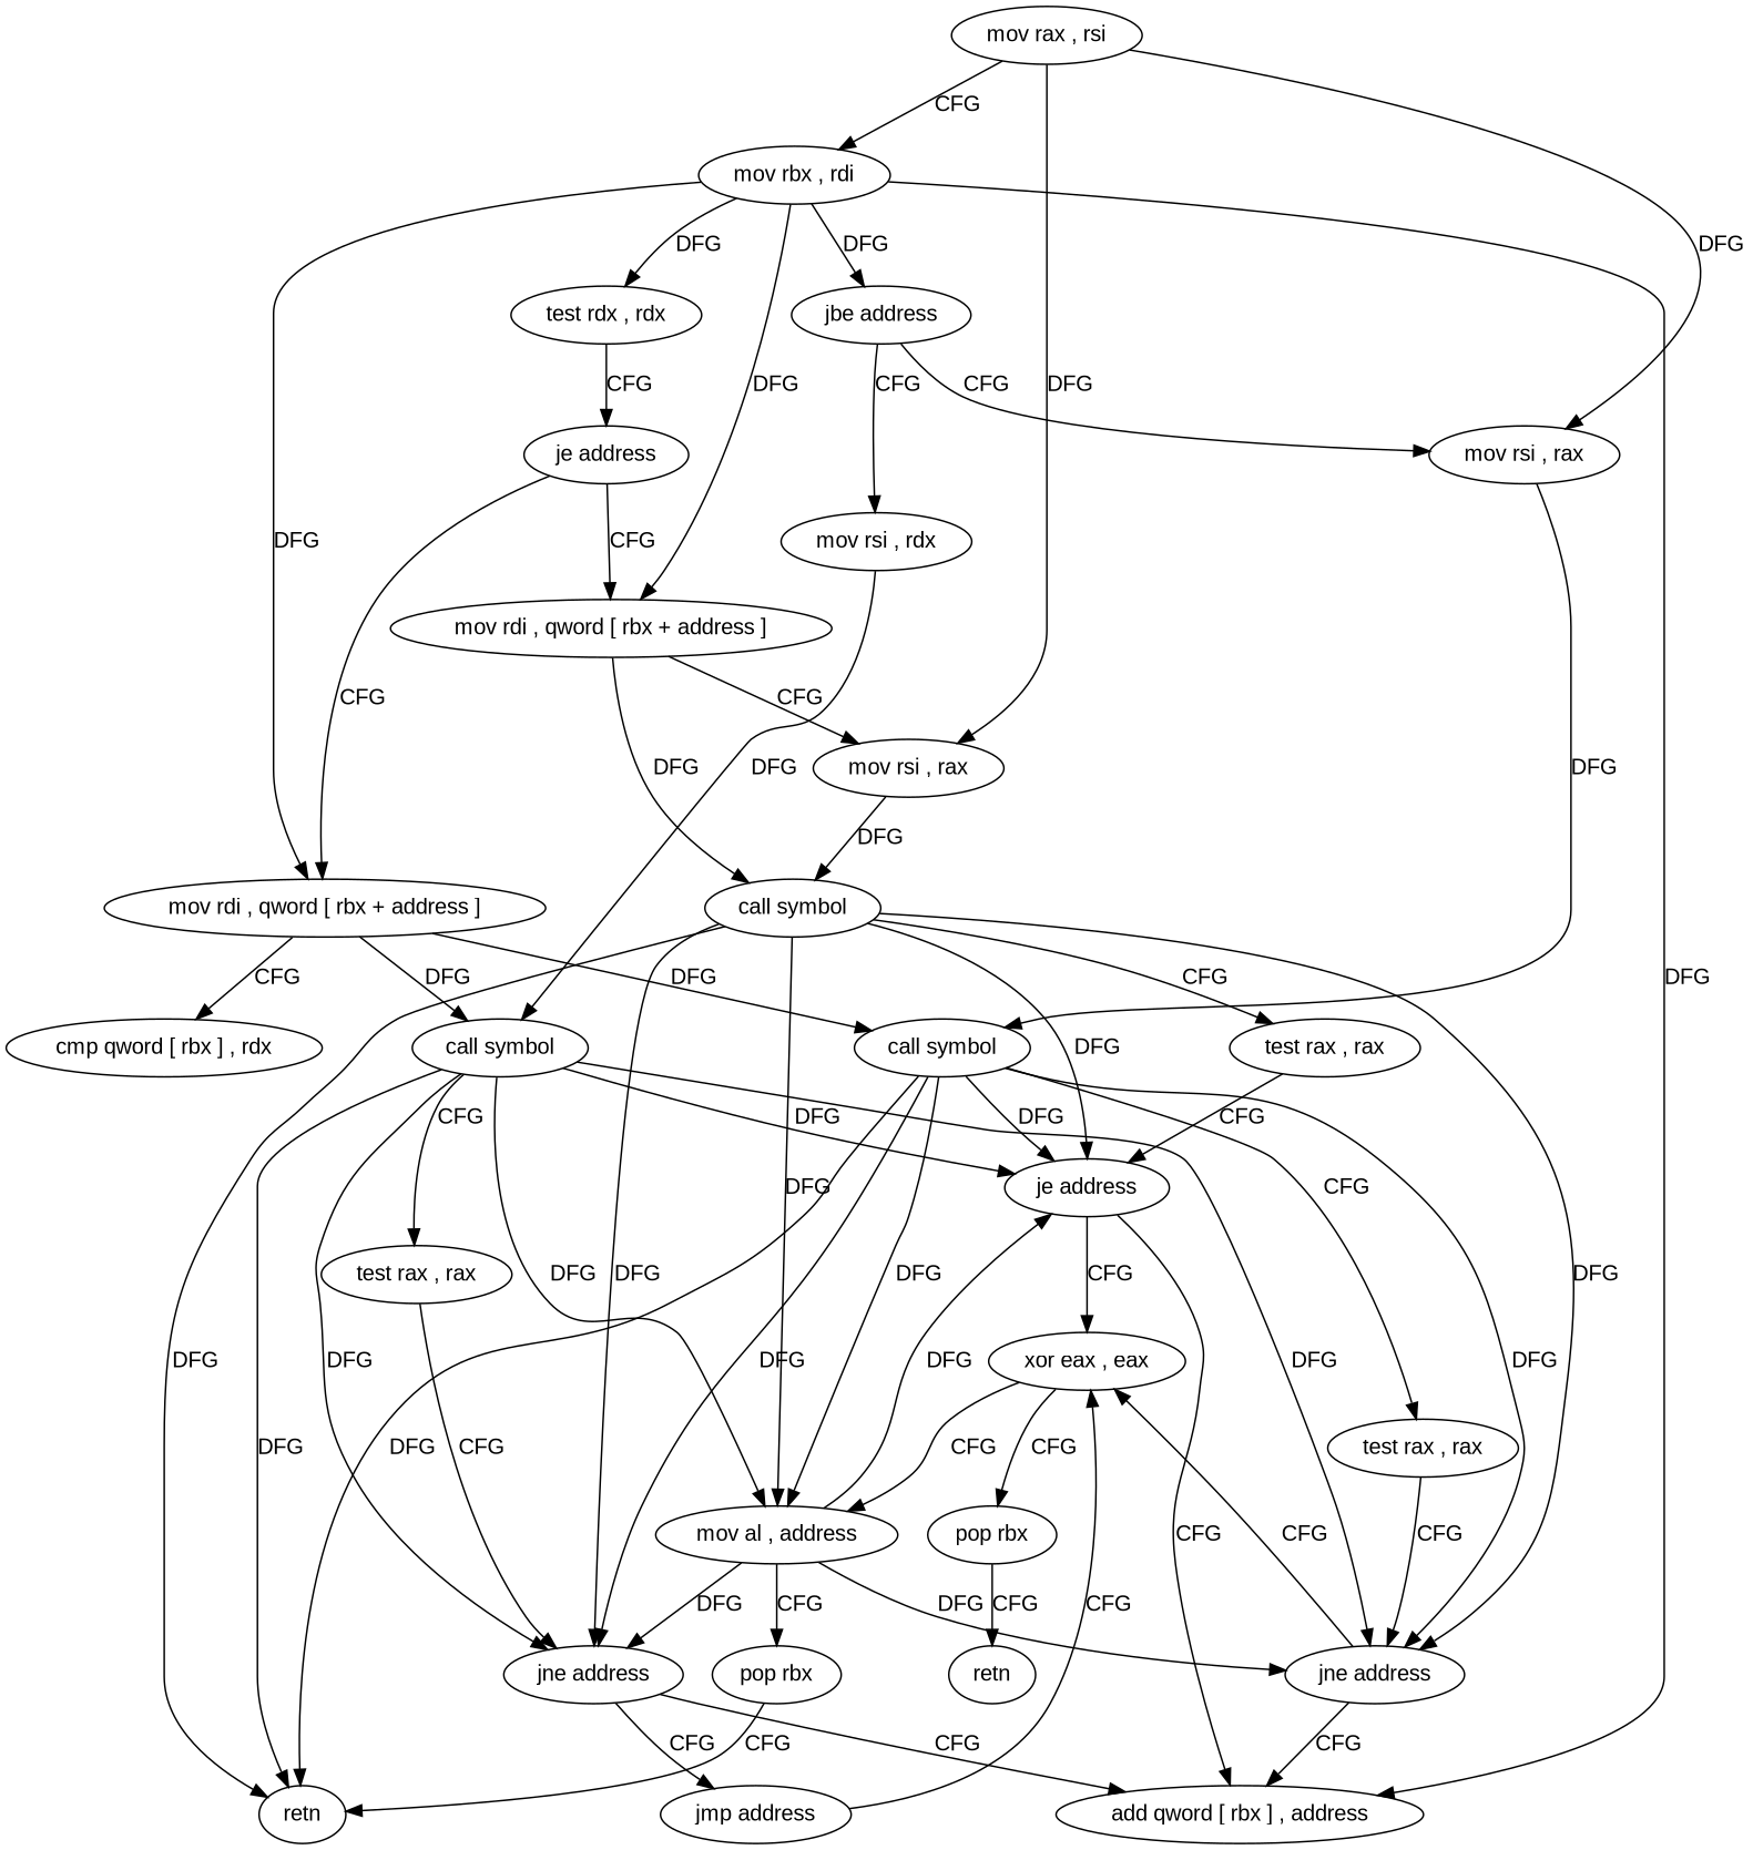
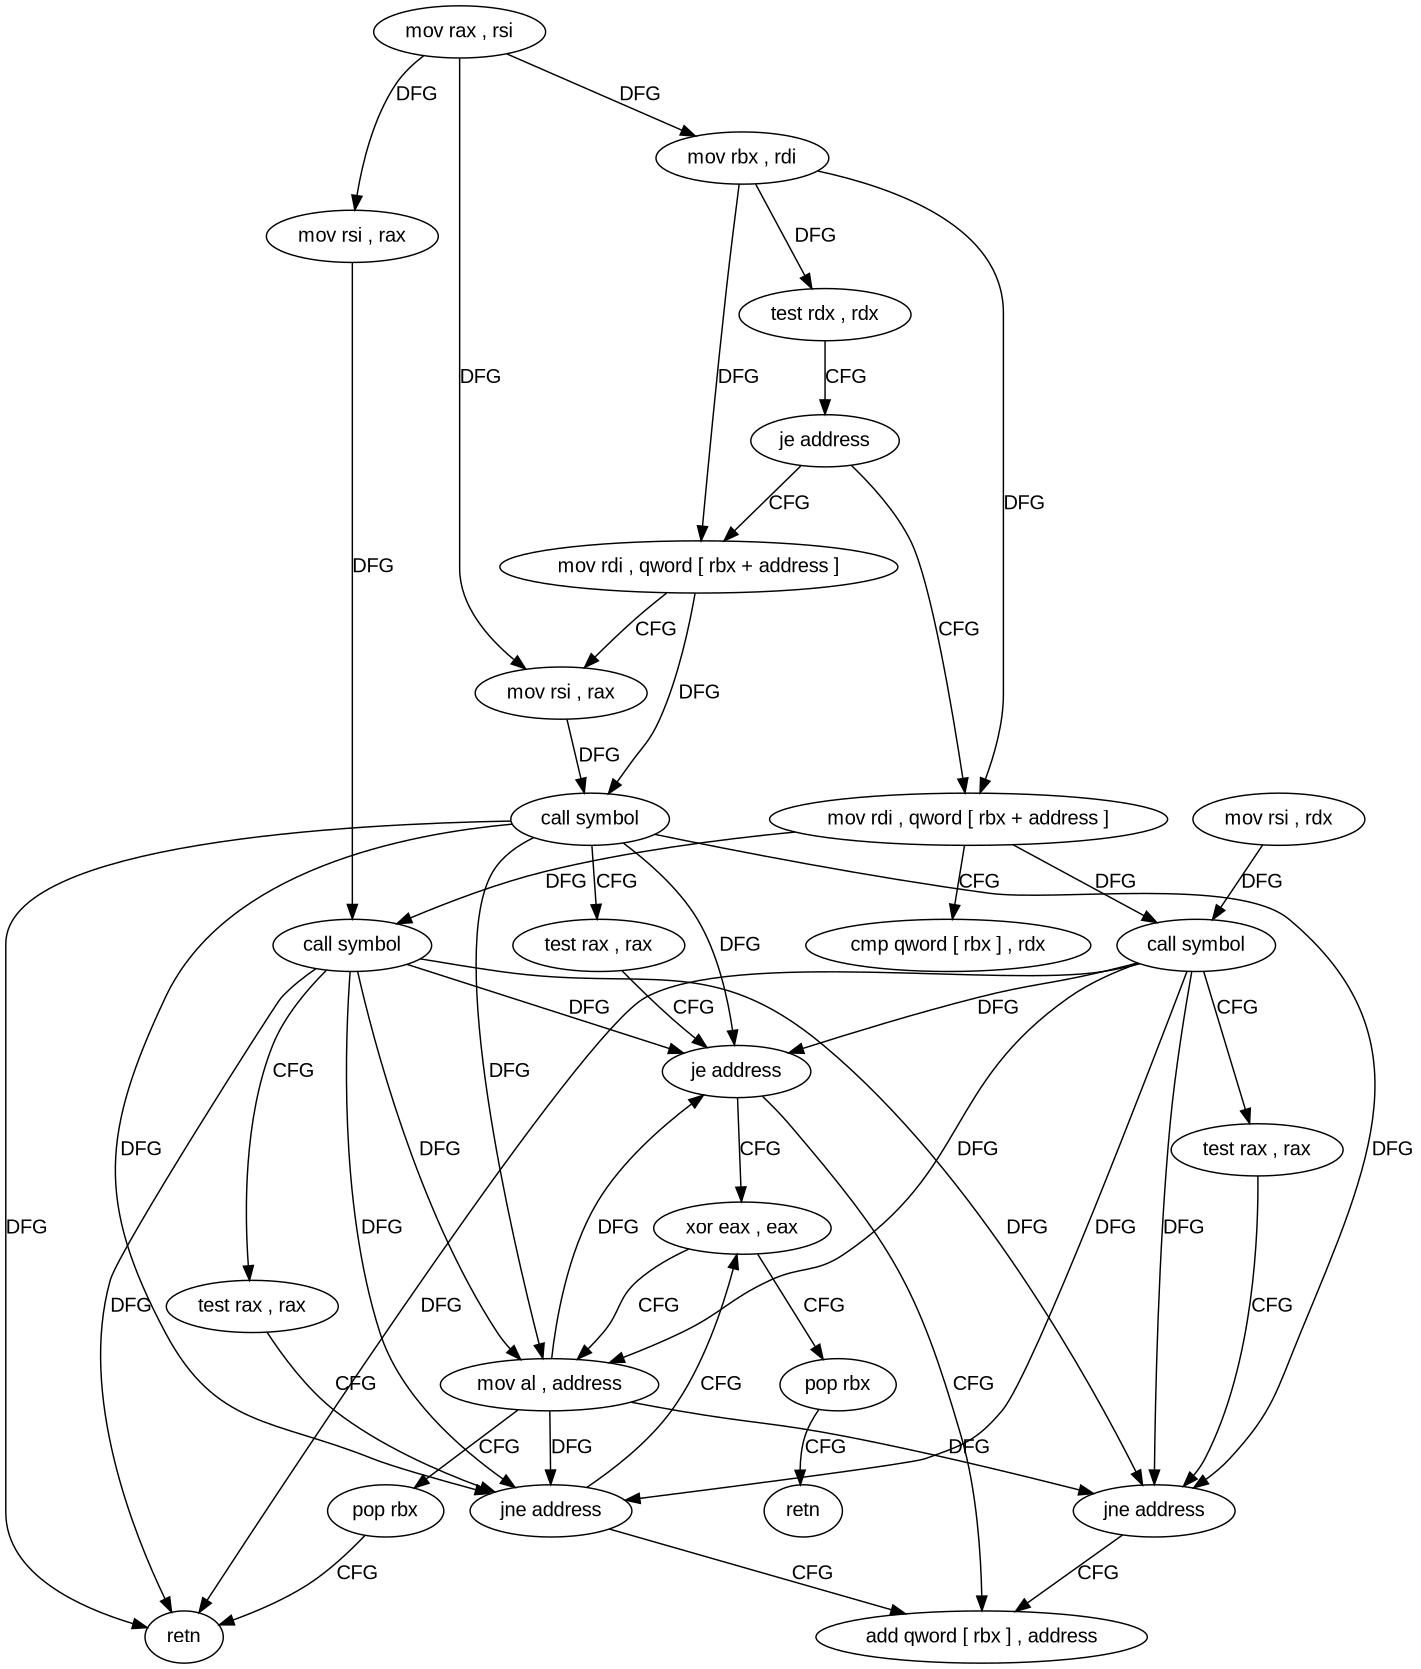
  digraph {
    fontname="Liberation Sans"
    node [fontname="Liberation Sans"]
    edge [fontname="Liberation Sans"]
    n1 [label="mov rax , rsi"]
    n2 [label="mov rbx , rdi"]
    n3 [label="mov rsi , rax"]
    n4 [label="mov rsi , rax"]
    n5 [label="test rdx , rdx"]
    n6 [label="mov rdi , qword [ rbx + address ]"]
    n7 [label="mov rdi , qword [ rbx + address ]"]
    n8 [label="add qword [ rbx ] , address"]
-   n9 [label="jbe address"]
    n10 [label="call symbol"]
    n11 [label="call symbol"]
    n12 [label="je address"]
    n13 [label="cmp qword [ rbx ] , rdx"]
    n14 [label="call symbol"]
    n15 [label="mov rsi , rdx"]
    n16 [label="test rax , rax"]
    n17 [label="je address"]
    n18 [label="mov al , address"]
    n19 [label=retn]
    n20 [label="jne address"]
    n21 [label="jne address"]
    n22 [label="test rax , rax"]
    n23 [label="test rax , rax"]
    n24 [label="xor eax , eax"]
    n25 [label="pop rbx"]
-   n26 [label="jmp address"]
    n27 [label="pop rbx"]
    n28 [label=retn]
-   n1 -> n2 [label=CFG]
+   n1 -> n2 [label=DFG]
    n1 -> n3 [label=DFG]
    n1 -> n4 [label=DFG]
    n2 -> n5 [label=DFG]
    n2 -> n6 [label=DFG]
    n2 -> n7 [label=DFG]
-   n2 -> n8 [label=DFG]
-   n2 -> n9 [label=DFG]
    n3 -> n10 [label=DFG]
    n4 -> n11 [label=DFG]
    n5 -> n12 [label=CFG]
    n6 -> n3 [label=CFG]
    n6 -> n10 [label=DFG]
    n7 -> n11 [label=DFG]
    n7 -> n13 [label=CFG]
    n7 -> n14 [label=DFG]
-   n9 -> n4 [label=CFG]
-   n9 -> n15 [label=CFG]
    n10 -> n16 [label=CFG]
    n10 -> n17 [label=DFG]
    n10 -> n18 [label=DFG]
    n10 -> n19 [label=DFG]
    n10 -> n20 [label=DFG]
    n10 -> n21 [label=DFG]
    n11 -> n17 [label=DFG]
    n11 -> n18 [label=DFG]
    n11 -> n19 [label=DFG]
    n11 -> n20 [label=DFG]
    n11 -> n21 [label=DFG]
    n11 -> n22 [label=CFG]
    n12 -> n6 [label=CFG]
    n12 -> n7 [label=CFG]
    n14 -> n17 [label=DFG]
    n14 -> n18 [label=DFG]
    n14 -> n19 [label=DFG]
    n14 -> n20 [label=DFG]
    n14 -> n21 [label=DFG]
    n14 -> n23 [label=CFG]
    n15 -> n14 [label=DFG]
    n16 -> n17 [label=CFG]
    n17 -> n8 [label=CFG]
    n17 -> n24 [label=CFG]
    n18 -> n17 [label=DFG]
    n18 -> n20 [label=DFG]
    n18 -> n21 [label=DFG]
    n18 -> n25 [label=CFG]
    n20 -> n8 [label=CFG]
    n20 -> n24 [label=CFG]
    n21 -> n8 [label=CFG]
-   n21 -> n26 [label=CFG]
    n22 -> n20 [label=CFG]
    n23 -> n21 [label=CFG]
    n24 -> n18 [label=CFG]
    n24 -> n27 [label=CFG]
    n25 -> n19 [label=CFG]
-   n26 -> n24 [label=CFG]
    n27 -> n28 [label=CFG]
  }
